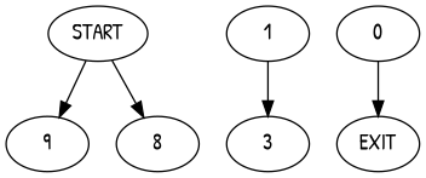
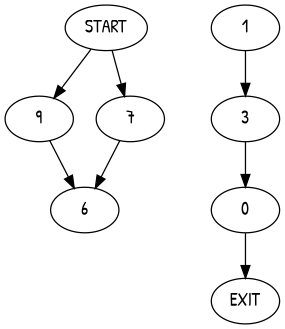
  digraph {
    fontname="Patrick Hand"
    node [fontname="Patrick Hand"]
    edge [fontname="Patrick Hand"]
    n1 [label=START]
    n2 [label=9]
-   8
+   8 [label=7]
    1
    3
+   6
    n7 [label=EXIT]
    n8 [label=0]
    n1 -> n2
    n1 -> 8
+   n2 -> 6
+   8 -> 6
    1 -> 3
+   3 -> n8
    n8 -> n7
  }
